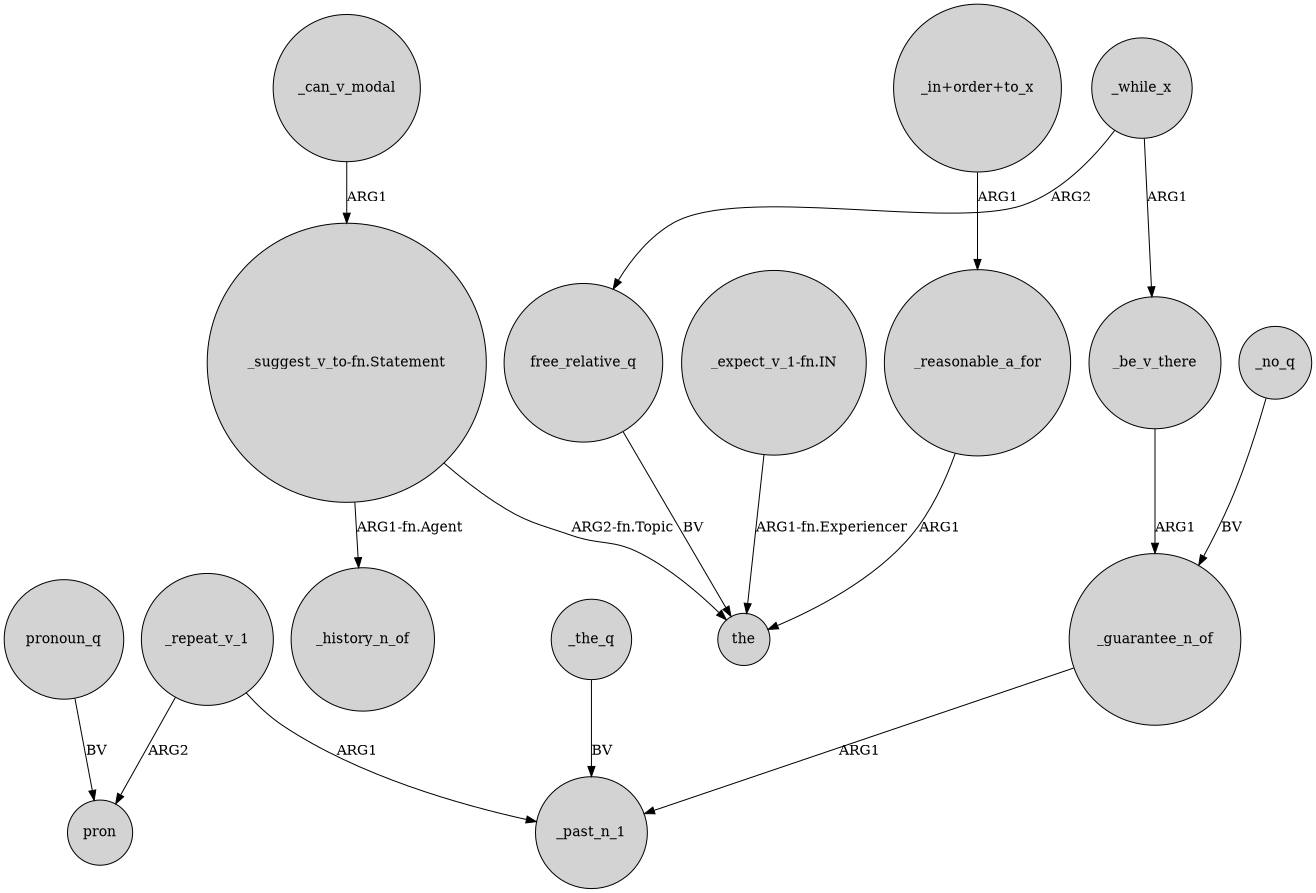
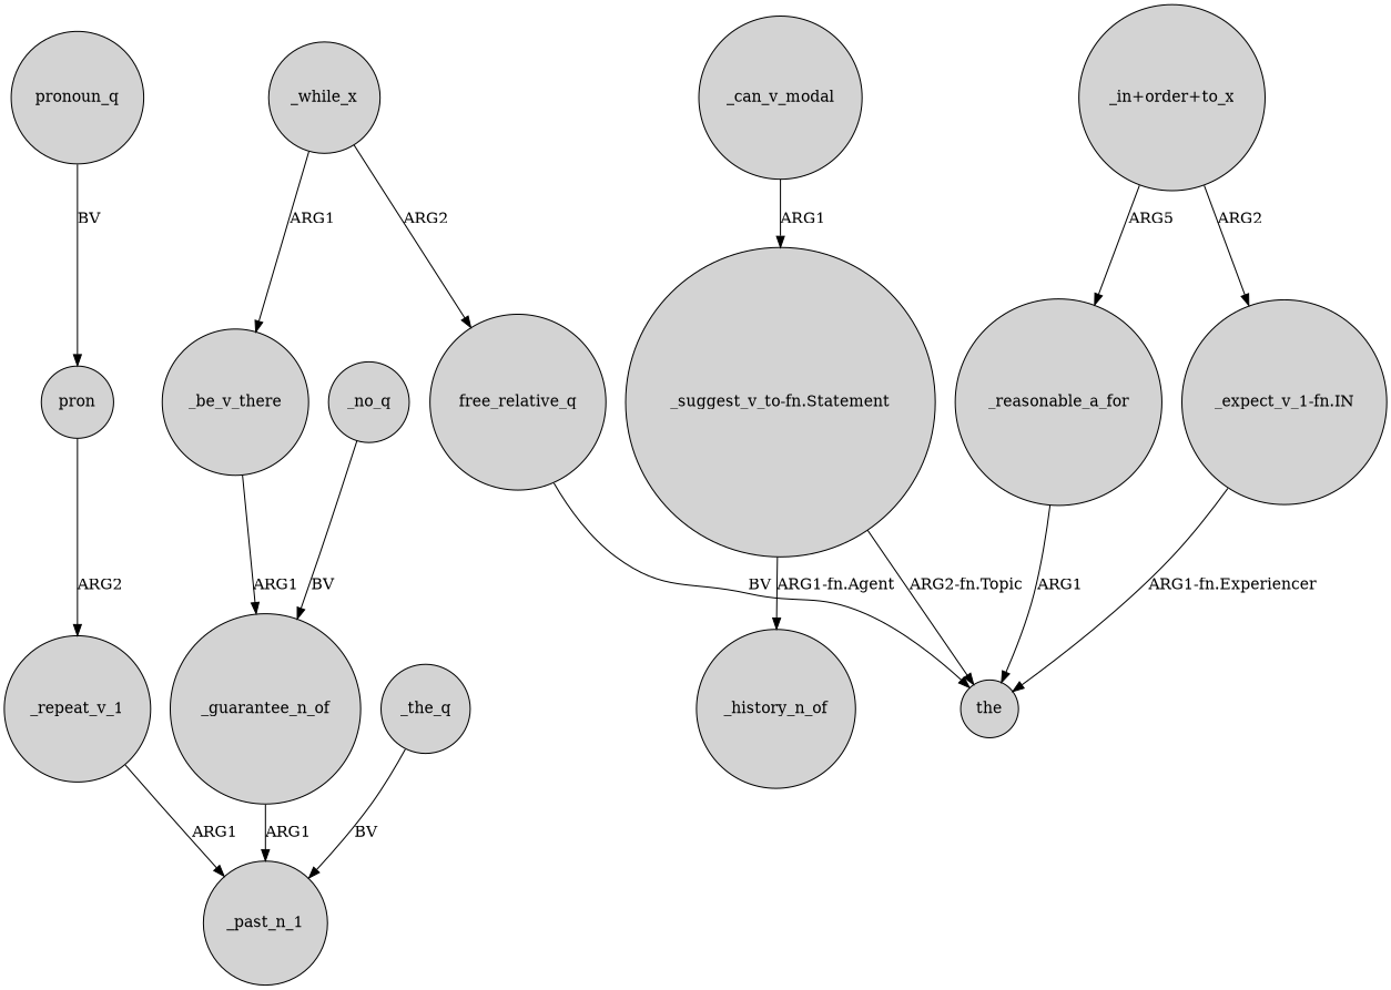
  digraph {
    node [shape=circle style=filled]
    _repeat_v_1
    pron
    _past_n_1
    _while_x
    _be_v_there
    free_relative_q
    _guarantee_n_of
    _can_v_modal
    "_suggest_v_to-fn.Statement"
    n10 [label=the]
    _history_n_of
    _reasonable_a_for
    "_in+order+to_x"
    "_expect_v_1-fn.IN"
    _no_q
    _the_q
    pronoun_q
-   _repeat_v_1 -> pron [label=ARG2]
+   pron -> _repeat_v_1 [label=ARG2]
    _repeat_v_1 -> _past_n_1 [label=ARG1]
    _while_x -> _be_v_there [label=ARG1]
    _while_x -> free_relative_q [label=ARG2]
    _be_v_there -> _guarantee_n_of [label=ARG1]
    free_relative_q -> n10 [label=BV]
    _guarantee_n_of -> _past_n_1 [label=ARG1]
    _can_v_modal -> "_suggest_v_to-fn.Statement" [label=ARG1]
    "_suggest_v_to-fn.Statement" -> n10 [label="ARG2-fn.Topic"]
    "_suggest_v_to-fn.Statement" -> _history_n_of [label="ARG1-fn.Agent"]
    _reasonable_a_for -> n10 [label=ARG1]
-   "_in+order+to_x" -> _reasonable_a_for [label=ARG1]
+   "_in+order+to_x" -> _reasonable_a_for [label=ARG5]
+   "_in+order+to_x" -> "_expect_v_1-fn.IN" [label=ARG2]
    "_expect_v_1-fn.IN" -> n10 [label="ARG1-fn.Experiencer"]
    _no_q -> _guarantee_n_of [label=BV]
    _the_q -> _past_n_1 [label=BV]
    pronoun_q -> pron [label=BV]
  }
